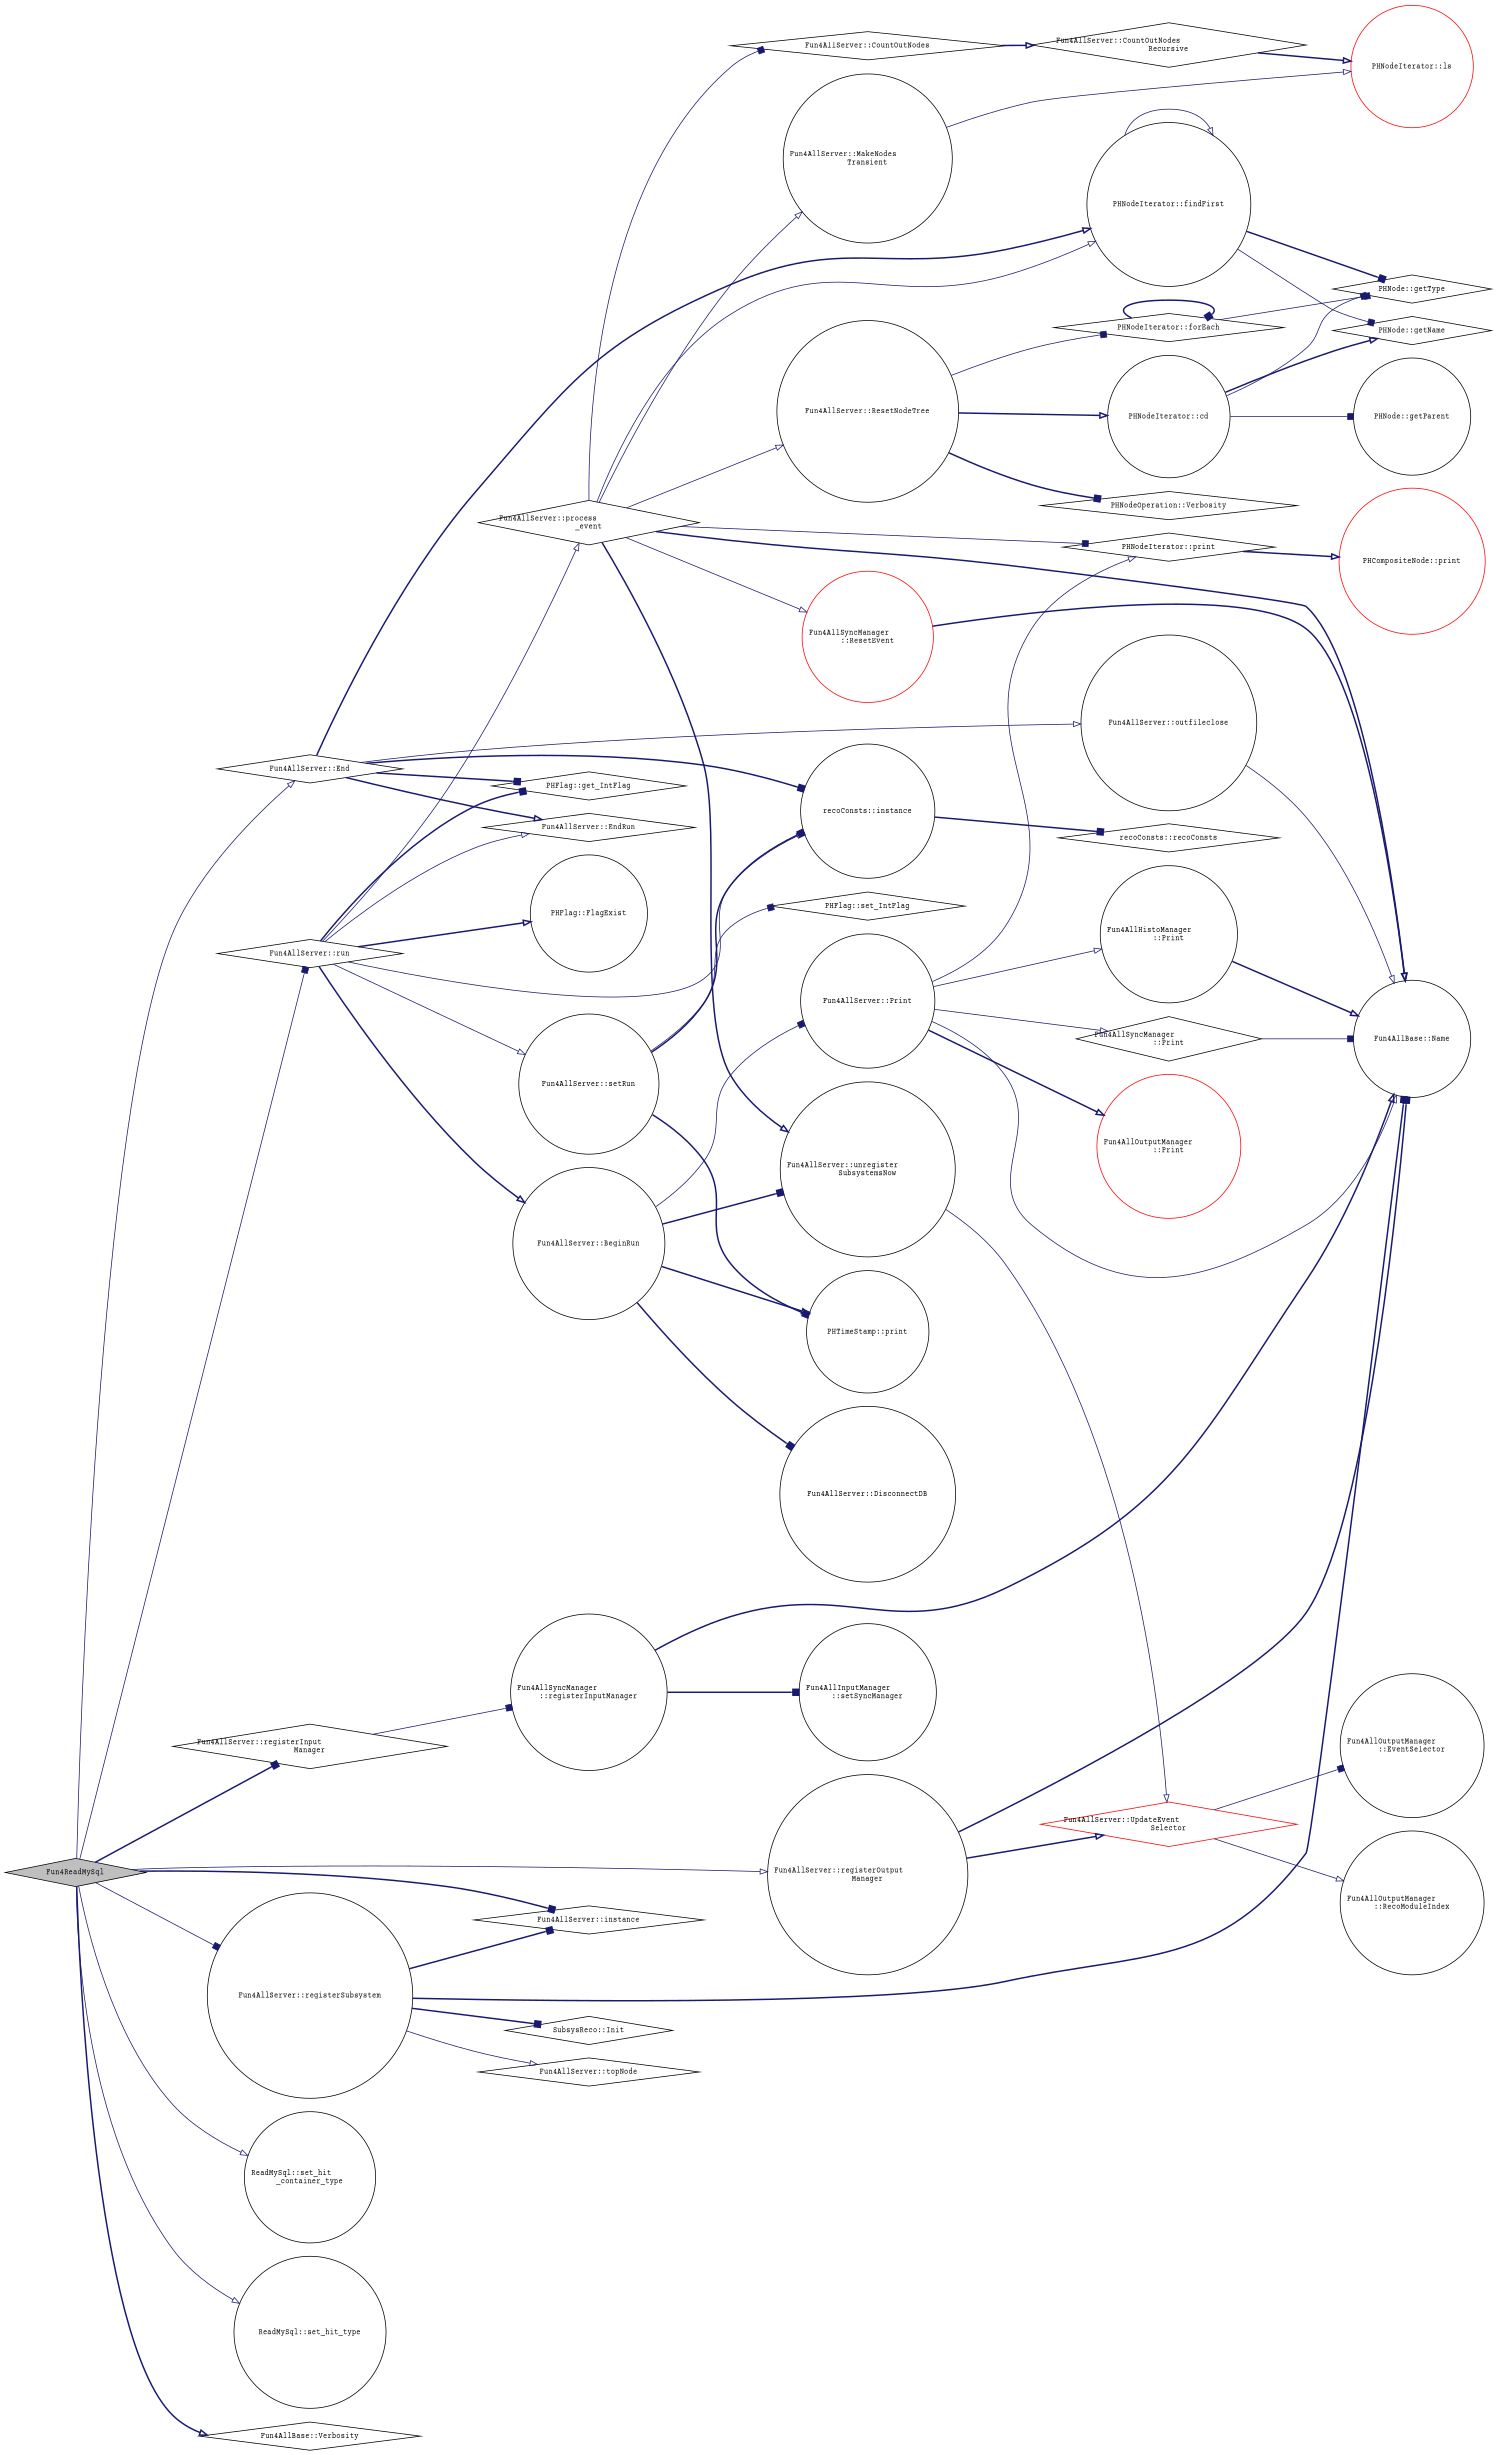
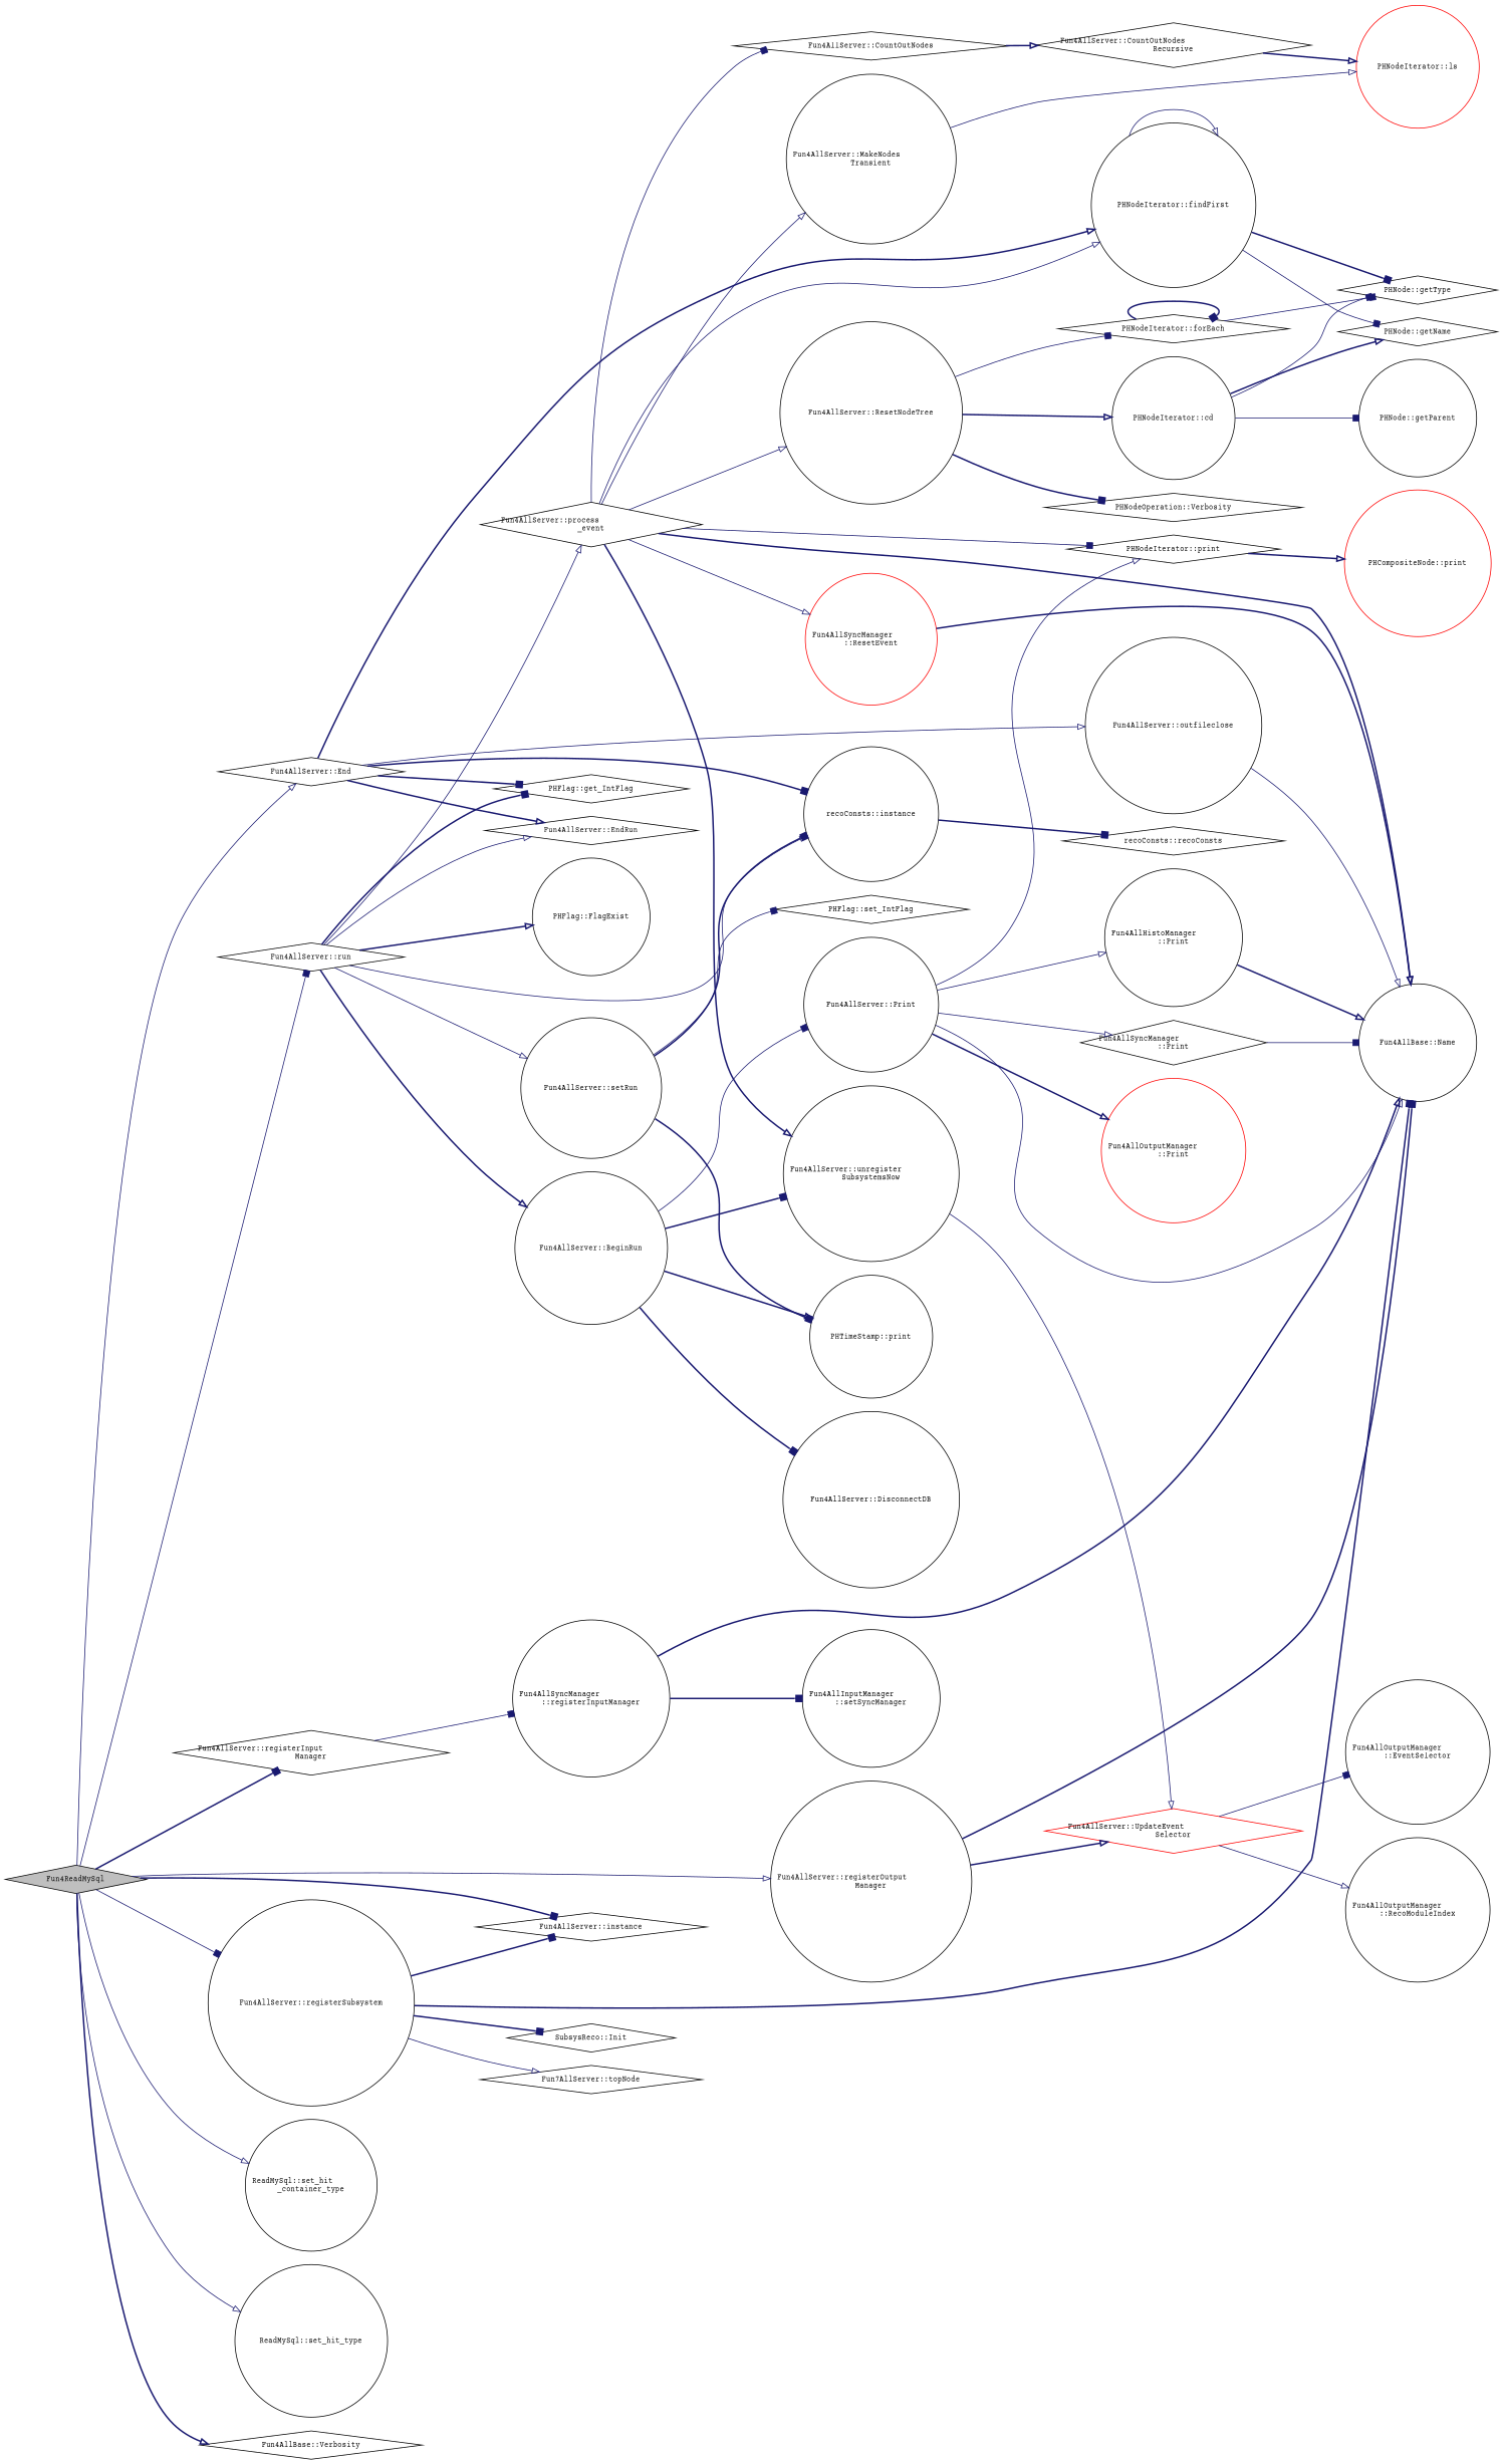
  digraph {
    fontname="Courier Prime"
    rankdir=LR
    node [color=black fontname="Courier Prime" fontsize=10 shape=circle]
    edge [arrowhead=onormal color=midnightblue fontname="Courier Prime" fontsize=10 labelfontname=FreeSans labelfontsize=10 style=solid]
    n1 [fillcolor=grey75 fontcolor=black height=0.2 label=Fun4ReadMySql shape=diamond style=filled width=0.4]
    n2 [height=0.2 label="Fun4AllServer::End" shape=diamond width=0.4]
    n3 [height=0.2 label="Fun4AllServer::instance" shape=diamond width=0.4]
    n4 [height=0.2 label="Fun4AllServer::registerInput\lManager" shape=diamond width=0.4]
    n5 [height=0.2 label="Fun4AllServer::registerOutput\lManager" width=0.4]
    n6 [height=0.2 label="Fun4AllServer::registerSubsystem" width=0.4]
    n7 [height=0.2 label="Fun4AllServer::run" shape=diamond width=0.4]
    n8 [height=0.2 label="ReadMySql::set_hit\l_container_type" width=0.4]
    n9 [height=0.2 label="ReadMySql::set_hit_type" width=0.4]
    n10 [height=0.2 label="Fun4AllBase::Verbosity" shape=diamond width=0.4]
    n11 [height=0.2 label="recoConsts::instance" width=0.4]
    n12 [height=0.2 label="Fun4AllServer::EndRun" shape=diamond width=0.4]
    n13 [height=0.2 label="PHFlag::get_IntFlag" shape=diamond width=0.4]
    n14 [height=0.2 label="PHNodeIterator::findFirst" width=0.4]
    n15 [height=0.2 label="Fun4AllServer::outfileclose" width=0.4]
    n16 [height=0.2 label="Fun4AllSyncManager\l::registerInputManager" width=0.4]
    n17 [height=0.2 label="Fun4AllBase::Name" width=0.4]
    n18 [color=red height=0.2 label="Fun4AllServer::UpdateEvent\lSelector" shape=diamond width=0.4]
-   n19 [height=0.2 label="Fun4AllServer::topNode" shape=diamond width=0.4]
+   n19 [height=0.2 label="Fun7AllServer::topNode" shape=diamond width=0.4]
    n20 [height=0.2 label="SubsysReco::Init" shape=diamond width=0.4]
    n21 [height=0.2 label="PHFlag::FlagExist" width=0.4]
    n22 [height=0.2 label="Fun4AllServer::setRun" width=0.4]
    n23 [height=0.2 label="Fun4AllServer::BeginRun" width=0.4]
    n24 [height=0.2 label="Fun4AllServer::process\l_event" shape=diamond width=0.4]
    n25 [height=0.2 label="recoConsts::recoConsts" shape=diamond width=0.4]
    n26 [height=0.2 label="PHNode::getType" shape=diamond width=0.4]
    n27 [height=0.2 label="PHNode::getName" shape=diamond width=0.4]
    n28 [height=0.2 label="Fun4AllInputManager\l::setSyncManager" width=0.4]
    n29 [height=0.2 label="Fun4AllOutputManager\l::RecoModuleIndex" width=0.4]
    n30 [height=0.2 label="Fun4AllOutputManager\l::EventSelector" width=0.4]
    n31 [height=0.2 label="Fun4AllServer::ResetNodeTree" width=0.4]
    n32 [height=0.2 label="PHNodeOperation::Verbosity" shape=diamond width=0.4]
    n33 [height=0.2 label="PHNodeIterator::cd" width=0.4]
    n34 [height=0.2 label="PHNodeIterator::forEach" shape=diamond width=0.4]
    n35 [height=0.2 label="PHFlag::set_IntFlag" shape=diamond width=0.4]
    n36 [height=0.2 label="PHTimeStamp::print" width=0.4]
    n37 [height=0.2 label="Fun4AllServer::unregister\lSubsystemsNow" width=0.4]
    n38 [height=0.2 label="Fun4AllServer::DisconnectDB" width=0.4]
    n39 [height=0.2 label="Fun4AllServer::Print" width=0.4]
    n40 [height=0.2 label="PHNodeIterator::print" shape=diamond width=0.4]
    n41 [height=0.2 label="Fun4AllServer::CountOutNodes" shape=diamond width=0.4]
    n42 [height=0.2 label="Fun4AllServer::MakeNodes\lTransient" width=0.4]
    n43 [color=red height=0.2 label="Fun4AllSyncManager\l::ResetEvent" width=0.4]
    n44 [height=0.2 label="PHNode::getParent" width=0.4]
    n45 [height=0.2 label="Fun4AllHistoManager\l::Print" width=0.4]
    n46 [height=0.2 label="Fun4AllSyncManager\l::Print" shape=diamond width=0.4]
    n47 [color=red height=0.2 label="Fun4AllOutputManager\l::Print" width=0.4]
    n48 [color=red height=0.2 label="PHCompositeNode::print" width=0.4]
    n49 [height=0.2 label="Fun4AllServer::CountOutNodes\lRecursive" shape=diamond width=0.4]
    n50 [color=red height=0.2 label="PHNodeIterator::ls" width=0.4]
    n1 -> n2
    n1 -> n3 [arrowhead=box style=bold]
    n1 -> n4 [arrowhead=box style=bold]
    n1 -> n5
    n1 -> n6 [arrowhead=box]
    n1 -> n7 [arrowhead=box]
    n1 -> n8
    n1 -> n9
    n1 -> n10 [style=bold]
    n2 -> n11 [arrowhead=box style=bold]
    n2 -> n12 [style=bold]
    n2 -> n13 [arrowhead=box style=bold]
    n2 -> n14 [style=bold]
    n2 -> n15
    n4 -> n16 [arrowhead=box]
    n5 -> n17 [arrowhead=box style=bold]
    n5 -> n18 [style=bold]
    n6 -> n3 [arrowhead=box style=bold]
    n6 -> n17 [arrowhead=box style=bold]
    n6 -> n19
    n6 -> n20 [arrowhead=box style=bold]
    n7 -> n11
    n7 -> n12
    n7 -> n13 [arrowhead=box style=bold]
    n7 -> n21 [style=bold]
    n7 -> n22
    n7 -> n23 [style=bold]
    n7 -> n24
    n11 -> n25 [arrowhead=box style=bold]
    n14 -> n14
    n14 -> n26 [arrowhead=box style=bold]
    n14 -> n27 [arrowhead=box]
    n15 -> n17
    n16 -> n17 [style=bold]
    n16 -> n28 [arrowhead=box style=bold]
    n18 -> n29
    n18 -> n30 [arrowhead=box]
    n22 -> n11 [arrowhead=box style=bold]
    n22 -> n35 [arrowhead=box]
    n22 -> n36 [arrowhead=box style=bold]
    n23 -> n36 [style=bold]
    n23 -> n37 [arrowhead=box style=bold]
    n23 -> n38 [arrowhead=box style=bold]
    n23 -> n39 [arrowhead=box]
    n24 -> n14
    n24 -> n17 [style=bold]
    n24 -> n31
    n24 -> n37 [style=bold]
    n24 -> n40 [arrowhead=box]
    n24 -> n41 [arrowhead=box]
    n24 -> n42
    n24 -> n43
    n31 -> n32 [arrowhead=box style=bold]
    n31 -> n33 [style=bold]
    n31 -> n34 [arrowhead=box]
    n33 -> n26 [arrowhead=box]
    n33 -> n27 [style=bold]
    n33 -> n44 [arrowhead=box]
    n34 -> n26 [arrowhead=box]
    n34 -> n34 [arrowhead=box style=bold]
    n37 -> n18
    n39 -> n17
    n39 -> n40
    n39 -> n45
    n39 -> n46
    n39 -> n47 [style=bold]
    n40 -> n48 [style=bold]
    n41 -> n49 [style=bold]
    n42 -> n50
    n43 -> n17 [style=bold]
    n45 -> n17 [style=bold]
    n46 -> n17 [arrowhead=box]
    n49 -> n50 [style=bold]
  }
